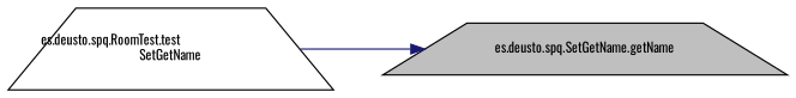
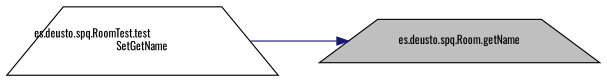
  digraph {
    rankdir=RL
    fontname=Oswald
    node [color=black fontname=Oswald fontsize=10 shape=trapezium style=filled]
-   n1 [fillcolor=grey75 fontcolor=black height=0.2 label="es.deusto.spq.SetGetName.getName" width=0.4]
+   n1 [fillcolor=grey75 fontcolor=black height=0.2 label="es.deusto.spq.Room.getName" width=0.4]
    n2 [fillcolor=white height=0.2 label="es.deusto.spq.RoomTest.test\lSetGetName" width=0.4]
    n1 -> n2 [color=midnightblue dir=back fontname=Oswald fontsize=10 labelfontname=Helvetica labelfontsize=10 style=solid]
  }
